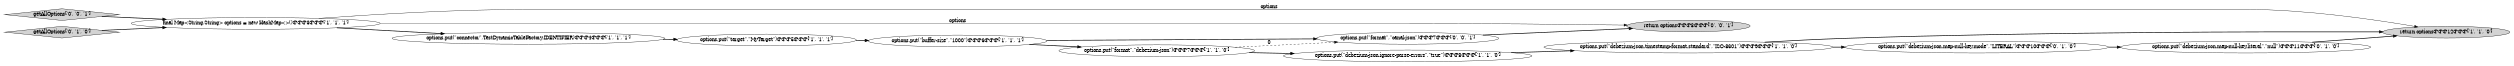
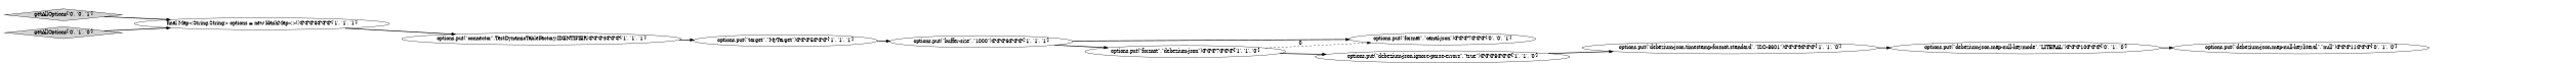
  digraph {
    rankdir=LR
    node [fillcolor=white shape=ellipse style=filled]
    edge [style=bold]
-   n1 [fillcolor=lightgray label="return options@@@12@@@['1', '1', '0']"]
    n2 [label="options.put(\"format\",\"canal-json\")@@@7@@@['0', '0', '1']"]
-   n3 [fillcolor=lightgray label="return options@@@8@@@['0', '0', '1']"]
    n4 [label="options.put(\"debezium-json.ignore-parse-errors\",\"true\")@@@8@@@['1', '1', '0']"]
    n5 [label="options.put(\"debezium-json.timestamp-format.standard\",\"ISO-8601\")@@@9@@@['1', '1', '0']"]
    n6 [label="options.put(\"debezium-json.map-null-key.mode\",\"LITERAL\")@@@10@@@['0', '1', '0']"]
    n7 [label="final Map<String,String> options = new HashMap<>()@@@3@@@['1', '1', '1']"]
    n8 [label="options.put(\"connector\",TestDynamicTableFactory.IDENTIFIER)@@@4@@@['1', '1', '1']"]
    n9 [label="options.put(\"target\",\"MyTarget\")@@@5@@@['1', '1', '1']"]
    n10 [label="options.put(\"debezium-json.map-null-key.literal\",\"null\")@@@11@@@['0', '1', '0']"]
    n11 [label="options.put(\"buffer-size\",\"1000\")@@@6@@@['1', '1', '1']"]
    n12 [label="options.put(\"format\",\"debezium-json\")@@@7@@@['1', '1', '0']"]
    n13 [fillcolor=lightgray label="getAllOptions['0', '0', '1']" shape=diamond]
    n14 [fillcolor=lightgray label="getAllOptions['0', '1', '0']" shape=diamond]
-   n2 -> n3
    n4 -> n5
-   n5 -> n1
    n5 -> n6
    n6 -> n10
-   n7 -> n1 [label=options style=solid]
-   n7 -> n3 [label=options style=solid]
    n7 -> n8
    n8 -> n9
    n9 -> n11
-   n10 -> n1
    n11 -> n2
    n11 -> n12
    n12 -> n2 [label=0 style=dashed]
    n12 -> n4
    n13 -> n7
    n14 -> n7
  }
